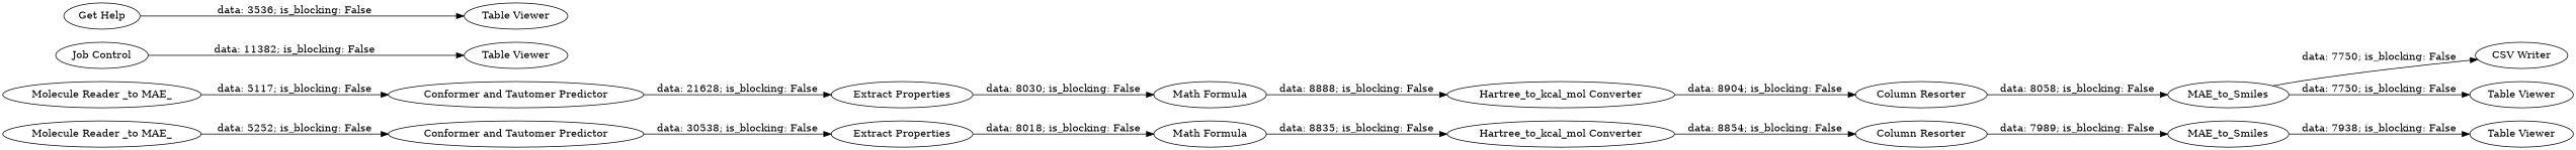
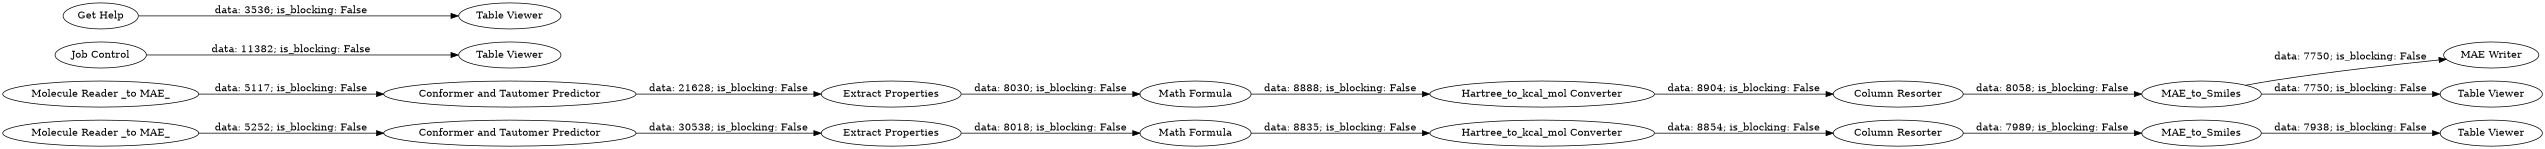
  digraph {
    rankdir=LR
    n1 [label=MAE_to_Smiles]
    n2 [label="Table Viewer"]
    n3 [label="Math Formula"]
    n4 [label="Hartree_to_kcal_mol Converter"]
    n5 [label="Column Resorter"]
    n6 [label="Math Formula"]
    n7 [label="Hartree_to_kcal_mol Converter"]
    n8 [label="Extract Properties"]
    n9 [label="Extract Properties"]
    n10 [label="Column Resorter"]
    n11 [label=MAE_to_Smiles]
    n12 [label="Conformer and Tautomer Predictor"]
    n13 [label="Molecule Reader _to MAE_"]
    n14 [label="Table Viewer"]
    n15 [label="Get Help"]
    n16 [label="Table Viewer"]
    n17 [label="Molecule Reader _to MAE_"]
    n18 [label="Conformer and Tautomer Predictor"]
-   n19 [label="CSV Writer"]
+   n19 [label="MAE Writer"]
    n20 [label="Table Viewer"]
    n21 [label="Job Control"]
    n1 -> n2 [label="data: 7938; is_blocking: False"]
    n3 -> n4 [label="data: 8835; is_blocking: False"]
    n4 -> n5 [label="data: 8854; is_blocking: False"]
    n5 -> n1 [label="data: 7989; is_blocking: False"]
    n6 -> n7 [label="data: 8888; is_blocking: False"]
    n7 -> n10 [label="data: 8904; is_blocking: False"]
    n8 -> n6 [label="data: 8030; is_blocking: False"]
    n9 -> n3 [label="data: 8018; is_blocking: False"]
    n10 -> n11 [label="data: 8058; is_blocking: False"]
    n11 -> n19 [label="data: 7750; is_blocking: False"]
    n11 -> n20 [label="data: 7750; is_blocking: False"]
    n12 -> n9 [label="data: 30538; is_blocking: False"]
    n13 -> n12 [label="data: 5252; is_blocking: False"]
    n15 -> n16 [label="data: 3536; is_blocking: False"]
    n17 -> n18 [label="data: 5117; is_blocking: False"]
    n18 -> n8 [label="data: 21628; is_blocking: False"]
    n21 -> n14 [label="data: 11382; is_blocking: False"]
  }
